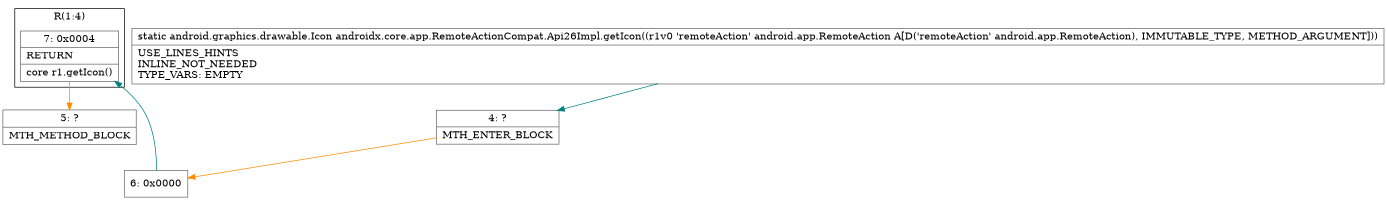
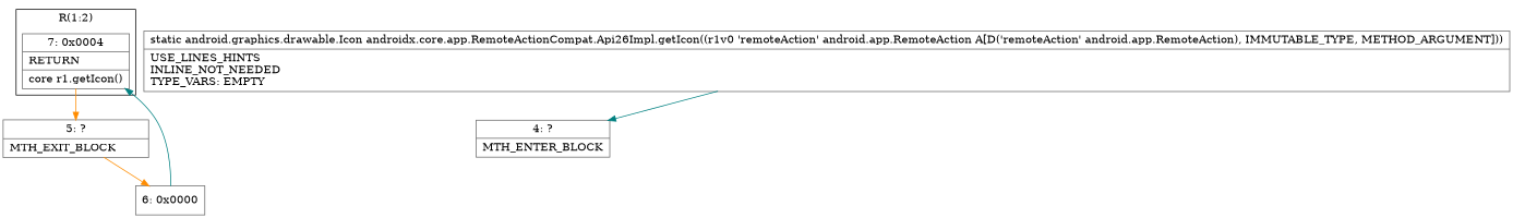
  digraph {
    node [color=gray40 shape=record]
    edge [color=darkorange]
    n1 [label="{7\:\ 0x0004|RETURN\l|core r1.getIcon()\l}"]
-   n2 [label="{5\:\ ?|MTH_METHOD_BLOCK\l}"]
+   n2 [label="{5\:\ ?|MTH_EXIT_BLOCK\l}"]
    n3 [label="{4\:\ ?|MTH_ENTER_BLOCK\l}"]
    n4 [label="{6\:\ 0x0000}"]
    n5 [label="{static android.graphics.drawable.Icon androidx.core.app.RemoteActionCompat.Api26Impl.getIcon((r1v0 'remoteAction' android.app.RemoteAction A[D('remoteAction' android.app.RemoteAction), IMMUTABLE_TYPE, METHOD_ARGUMENT]))  | USE_LINES_HINTS\lINLINE_NOT_NEEDED\lTYPE_VARS: EMPTY\l}"]
    subgraph cluster_1 {
-     label="R(1:4)"
+     label="R(1:2)"
      n1
    }
    n1 -> n2
-   n3 -> n4
+   n2 -> n4
    n4 -> n1 [color=teal]
    n5 -> n3 [color=teal]
  }
